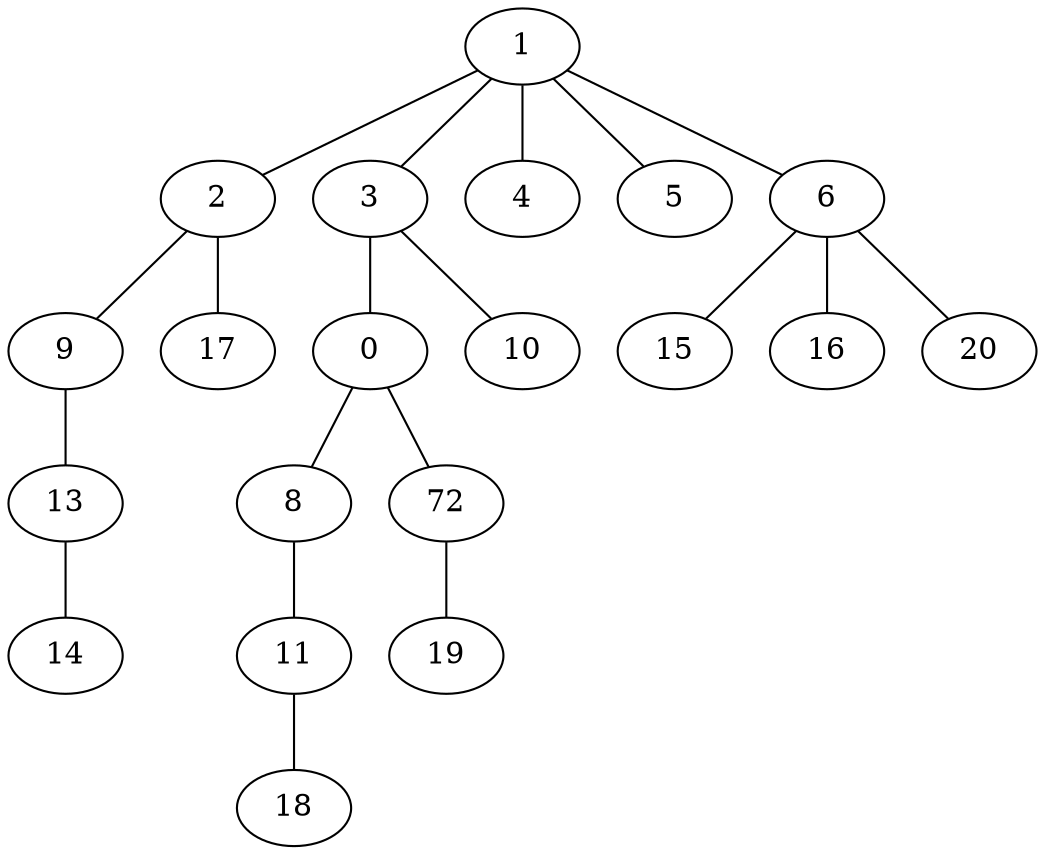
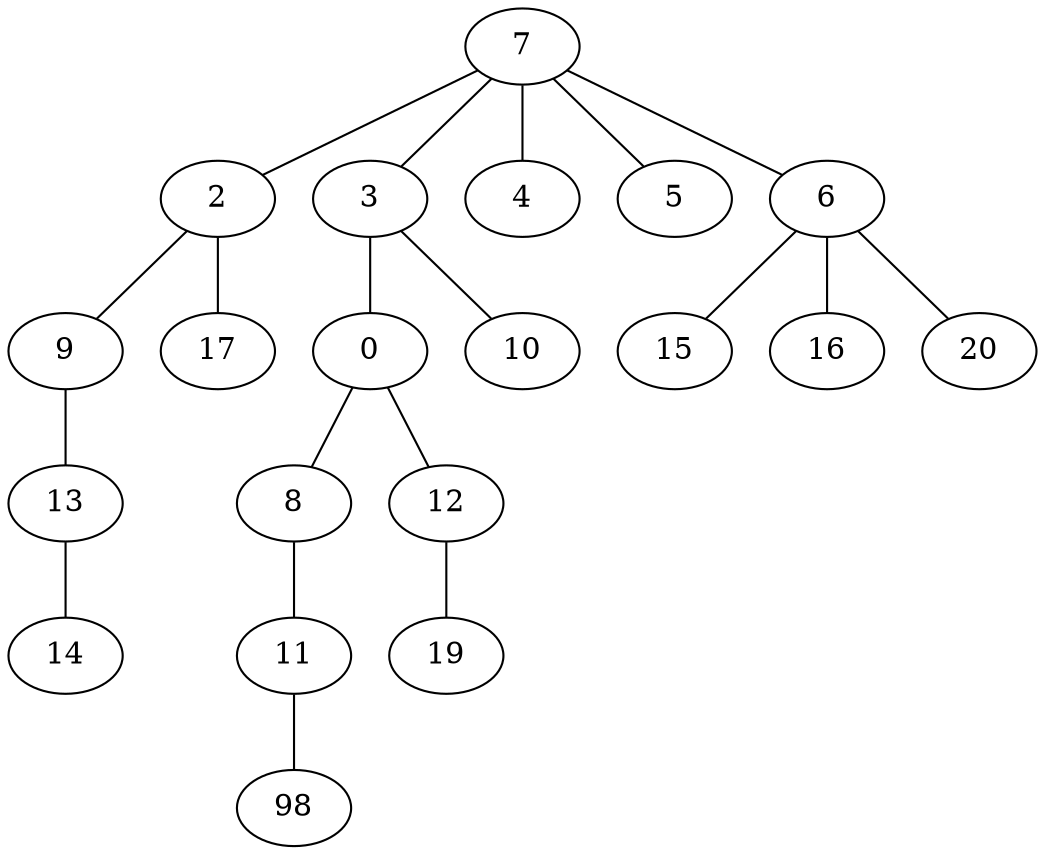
  graph {
-   1
+   1 [label=7]
    2
    3
    4
    5
    6
    9
    17
    n9 [label=0]
    10
    15
    16
    20
    13
    8
-   12 [label=72]
+   12
    14
    11
    19
-   18
+   18 [label=98]
    1 -- 2
    1 -- 3
    1 -- 4
    1 -- 5
    1 -- 6
    2 -- 9
    2 -- 17
    3 -- n9
    3 -- 10
    6 -- 15
    6 -- 16
    6 -- 20
    9 -- 13
    n9 -- 8
    n9 -- 12
    13 -- 14
    8 -- 11
    12 -- 19
    11 -- 18
  }
